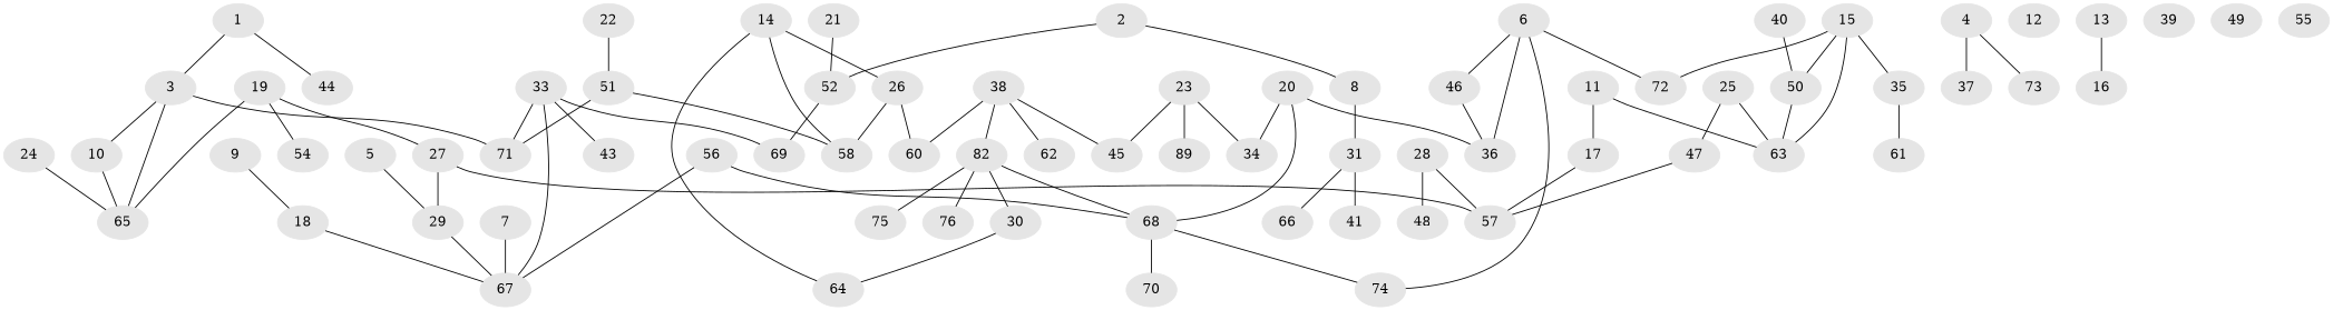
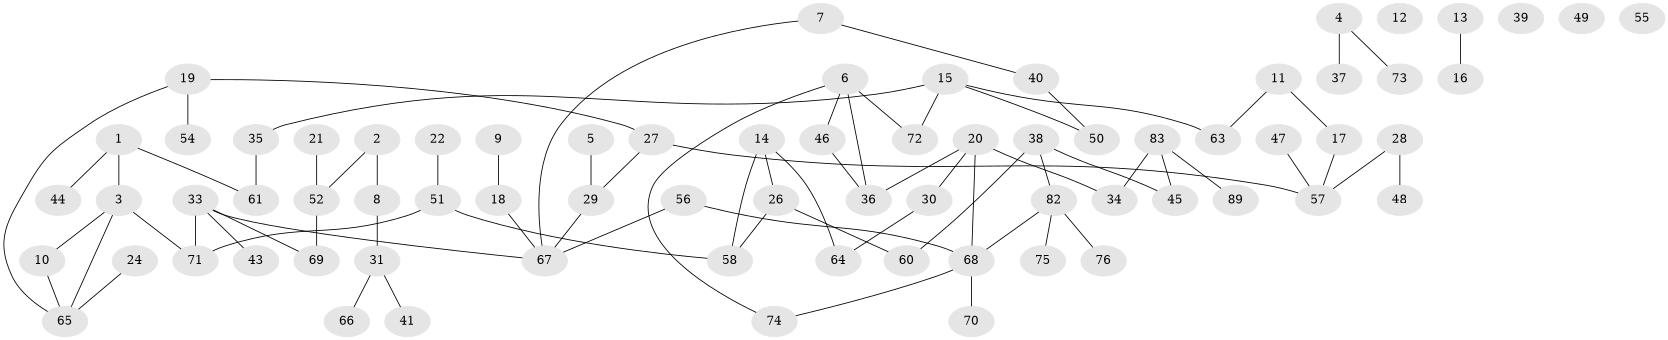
  graph {
    node [color=gray90 style=filled]
    1
    3
    44
    61
    10
    65
    71
    2
    8
    52
    31
    69
    4
    37
    73
    5
    29
    67
    6
    36
    46
    72
    74
    7
    40
    50
    41
    66
    9
    18
    11
    17
    63
    57
    12
    13
    16
    14
    26
    64
    58
    60
    15
    35
    19
    27
    54
    20
    30
    34
    68
    70
    21
    22
    51
-   23
+   23 [label=83]
    45
    n58 [label=89]
    24
-   25
    47
    28
    48
    33
    43
    38
    n67 [label=82]
-   62
    75
    76
    39
    49
    55
    56
    1 -- 3
    1 -- 44
+   1 -- 61
    3 -- 10
    3 -- 65
    3 -- 71
    10 -- 65
    2 -- 8
    2 -- 52
    8 -- 31
    52 -- 69
    31 -- 41
    31 -- 66
    4 -- 37
    4 -- 73
    5 -- 29
    29 -- 67
    6 -- 36
    6 -- 46
    6 -- 72
    6 -- 74
    46 -- 36
    7 -- 67
+   7 -- 40
    40 -- 50
-   50 -- 63
    9 -- 18
    18 -- 67
    11 -- 17
    11 -- 63
    17 -- 57
    13 -- 16
    14 -- 26
    14 -- 64
    14 -- 58
    26 -- 58
    26 -- 60
    15 -- 72
    15 -- 50
    15 -- 63
    15 -- 35
    35 -- 61
    19 -- 65
    19 -- 27
    19 -- 54
    27 -- 29
    27 -- 57
    20 -- 36
-   n67 -- 30
+   20 -- 30
    20 -- 34
    20 -- 68
    30 -- 64
    68 -- 74
    68 -- 70
    21 -- 52
    22 -- 51
    51 -- 71
    51 -- 58
    23 -- 34
    23 -- 45
    23 -- n58
    24 -- 65
-   25 -- 63
-   25 -- 47
    47 -- 57
    28 -- 57
    28 -- 48
    33 -- 71
    33 -- 69
    33 -- 67
    33 -- 43
    38 -- 60
    38 -- 45
    38 -- n67
-   38 -- 62
    n67 -- 68
    n67 -- 75
    n67 -- 76
    56 -- 67
    56 -- 68
  }
